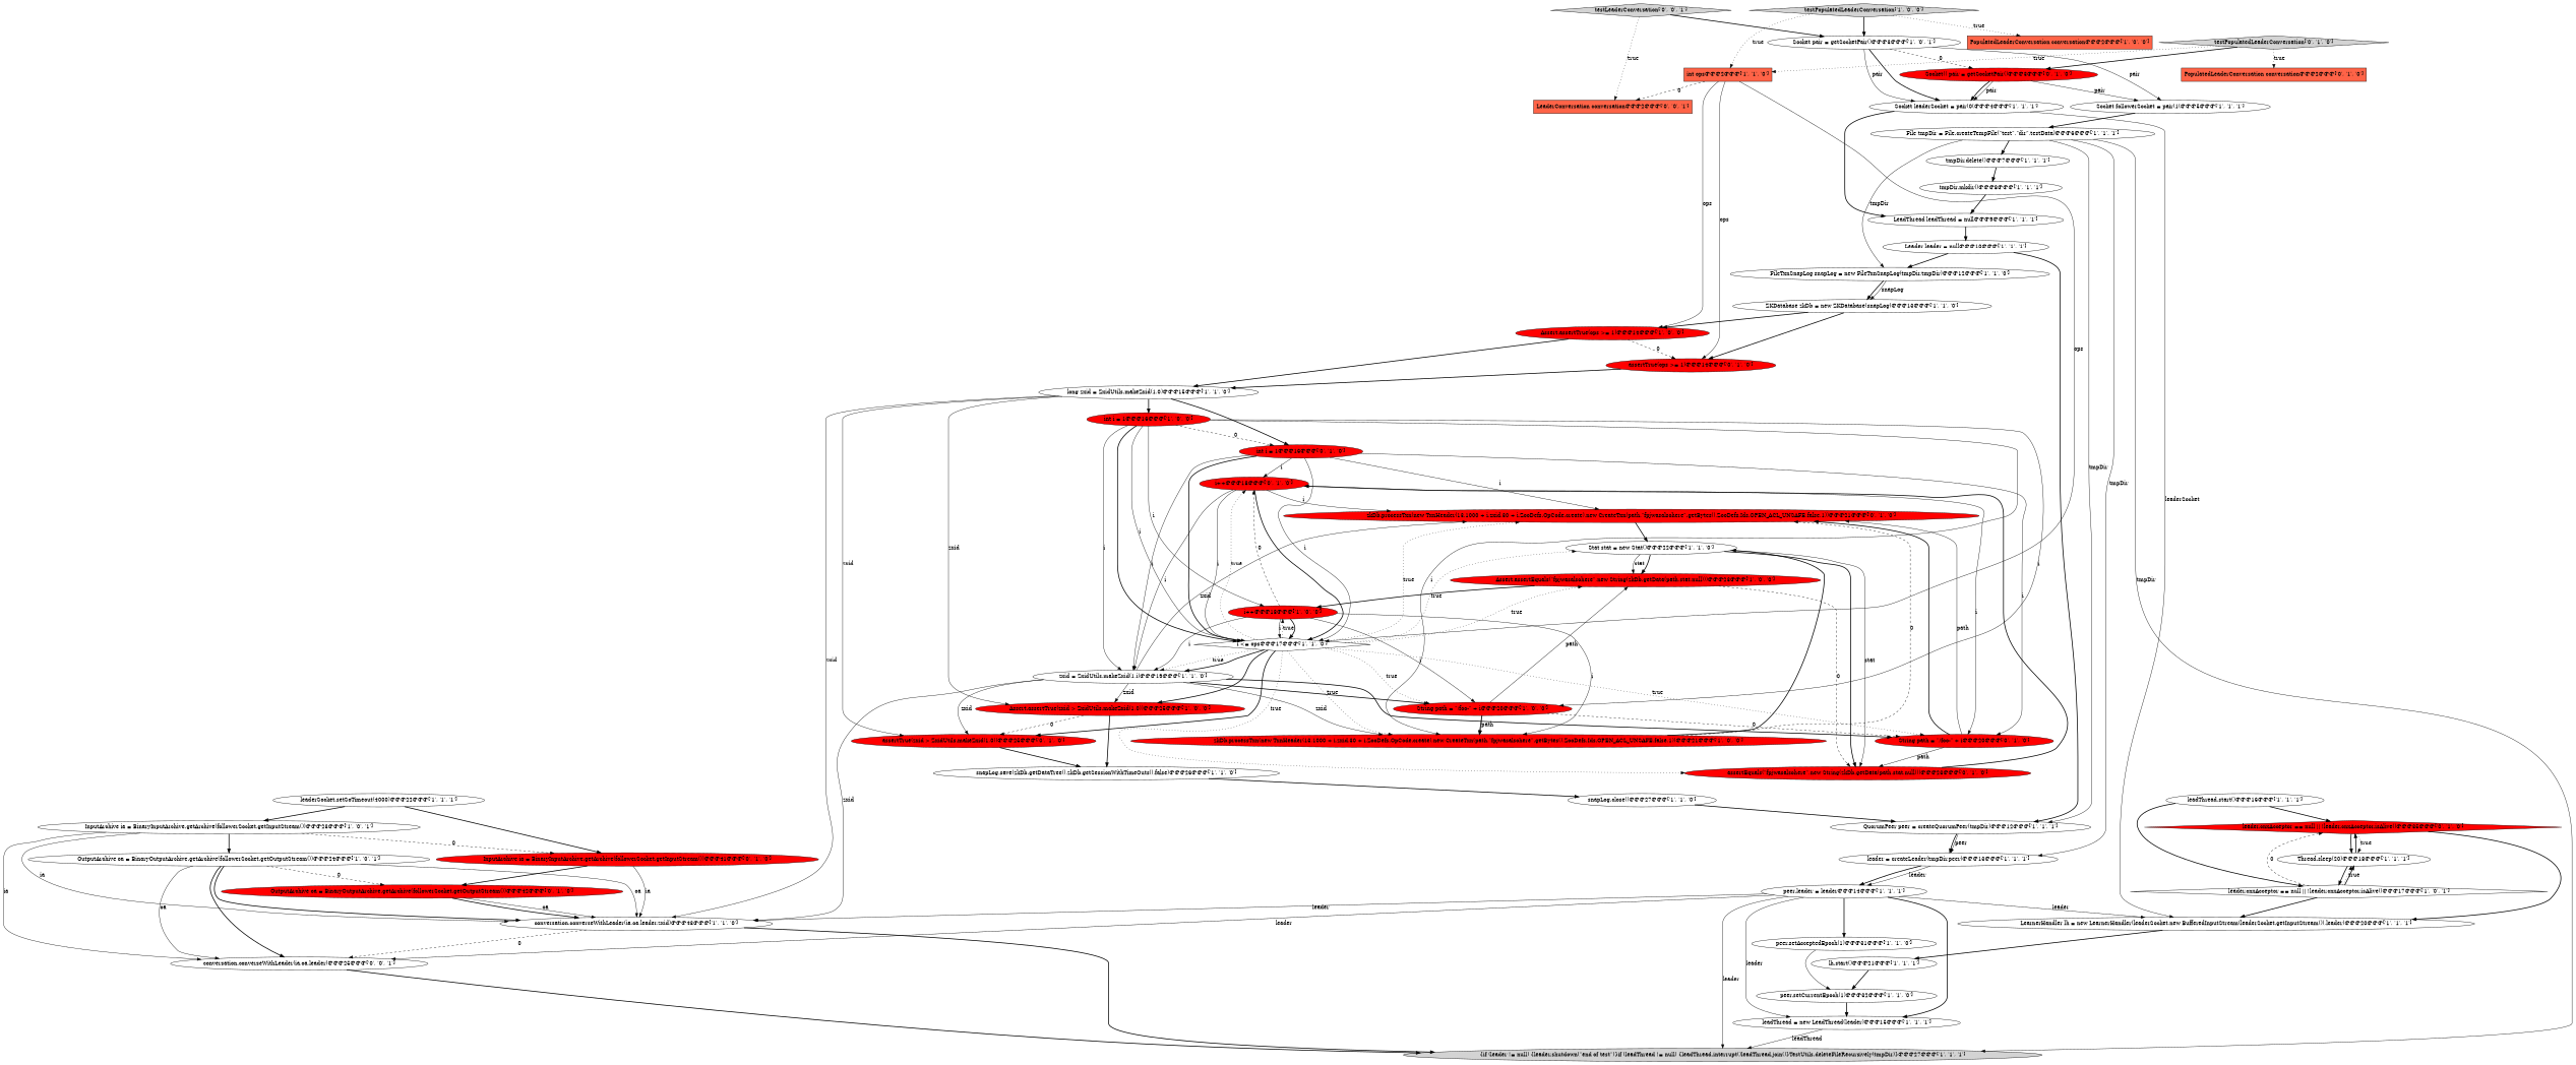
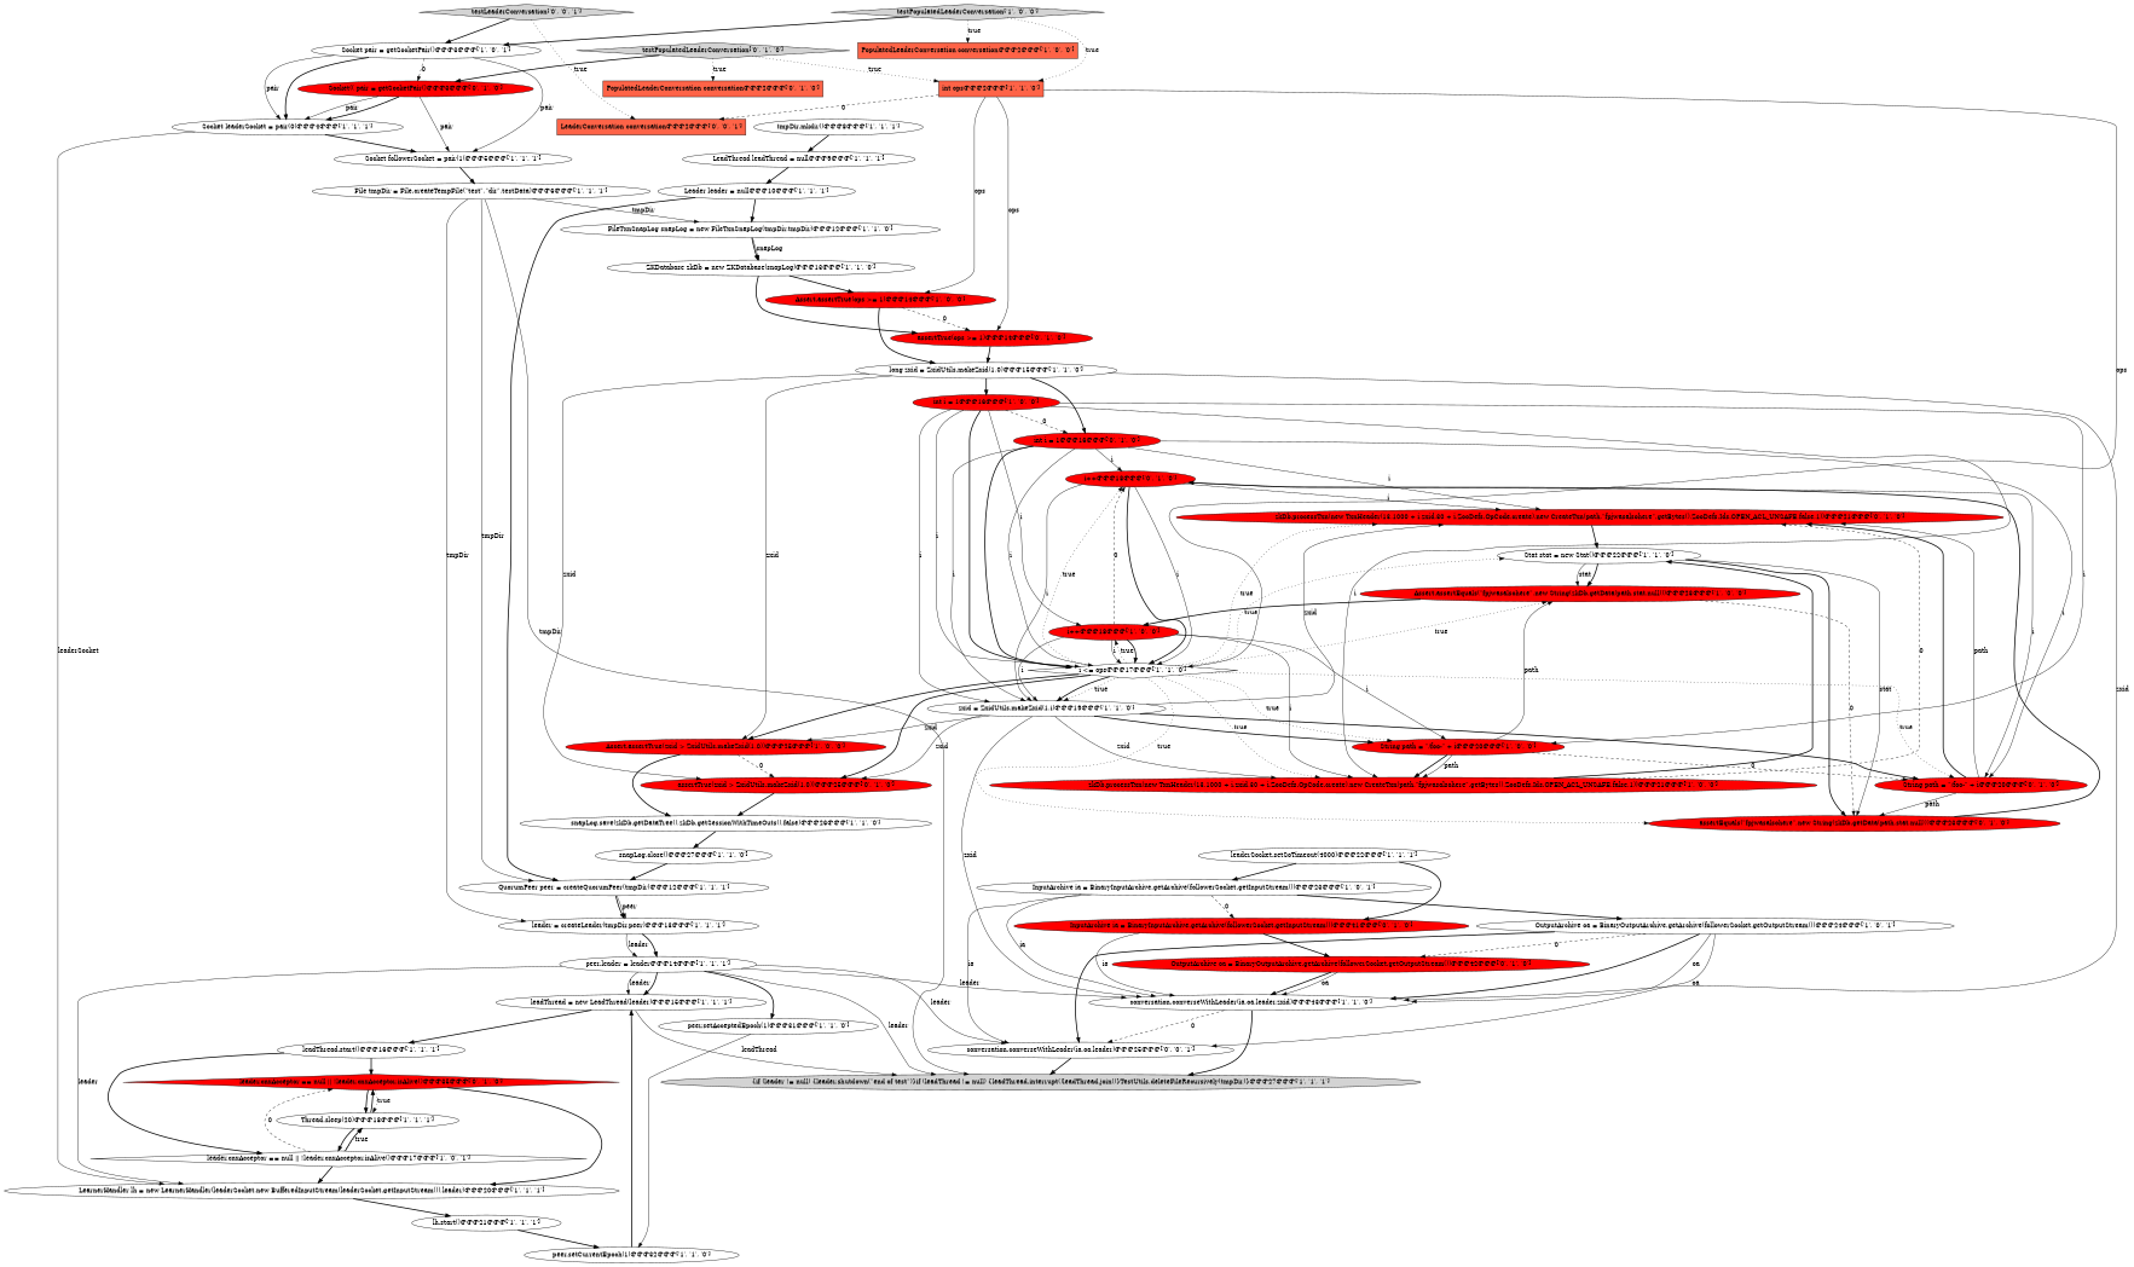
  digraph {
    node [fillcolor=white shape=ellipse style=filled]
    edge [style=bold]
    n1 [label="File tmpDir = File.createTempFile(\"test\",\"dir\",testData)@@@6@@@['1', '1', '1']"]
    n2 [label="FileTxnSnapLog snapLog = new FileTxnSnapLog(tmpDir,tmpDir)@@@12@@@['1', '1', '0']"]
    n3 [label="leader = createLeader(tmpDir,peer)@@@13@@@['1', '1', '1']"]
-   n4 [label="tmpDir.delete()@@@7@@@['1', '1', '1']"]
    n5 [label="QuorumPeer peer = createQuorumPeer(tmpDir)@@@12@@@['1', '1', '1']"]
    n6 [fillcolor=lightgray label="{if (leader != null) {leader.shutdown(\"end of test\")}if (leadThread != null) {leadThread.interrupt()leadThread.join()}TestUtils.deleteFileRecursively(tmpDir)}@@@27@@@['1', '1', '1']"]
    n7 [label="ZKDatabase zkDb = new ZKDatabase(snapLog)@@@13@@@['1', '1', '0']"]
    n8 [label="peer.leader = leader@@@14@@@['1', '1', '1']"]
    n9 [label="tmpDir.mkdir()@@@8@@@['1', '1', '1']"]
    n10 [fillcolor=red label="i++@@@18@@@['0', '1', '0']"]
    n11 [fillcolor=red label="zkDb.processTxn(new TxnHeader(13,1000 + i,zxid,30 + i,ZooDefs.OpCode.create),new CreateTxn(path,\"fpjwasalsohere\".getBytes(),ZooDefs.Ids.OPEN_ACL_UNSAFE,false,1))@@@21@@@['0', '1', '0']"]
    n12 [fillcolor=red label="String path = \"/foo-\" + i@@@20@@@['0', '1', '0']"]
    n13 [label="zxid = ZxidUtils.makeZxid(1,i)@@@19@@@['1', '1', '0']"]
    n14 [label="i <= ops@@@17@@@['1', '1', '0']" shape=diamond]
    n15 [label="Stat stat = new Stat()@@@22@@@['1', '1', '0']"]
    n16 [fillcolor=red label="assertEquals(\"fpjwasalsohere\",new String(zkDb.getData(path,stat,null)))@@@23@@@['0', '1', '0']"]
    n17 [label="conversation.converseWithLeader(ia,oa,leader,zxid)@@@43@@@['1', '1', '0']"]
    n18 [fillcolor=red label="String path = \"/foo-\" + i@@@20@@@['1', '0', '0']"]
    n19 [fillcolor=red label="zkDb.processTxn(new TxnHeader(13,1000 + i,zxid,30 + i,ZooDefs.OpCode.create),new CreateTxn(path,\"fpjwasalsohere\".getBytes(),ZooDefs.Ids.OPEN_ACL_UNSAFE,false,1))@@@21@@@['1', '0', '0']"]
    n20 [fillcolor=red label="assertTrue(zxid > ZxidUtils.makeZxid(1,0))@@@25@@@['0', '1', '0']"]
    n21 [fillcolor=red label="Assert.assertTrue(zxid > ZxidUtils.makeZxid(1,0))@@@25@@@['1', '0', '0']"]
    n22 [fillcolor=red label="Assert.assertEquals(\"fpjwasalsohere\",new String(zkDb.getData(path,stat,null)))@@@23@@@['1', '0', '0']"]
    n23 [fillcolor=red label="i++@@@18@@@['1', '0', '0']"]
    n24 [label="Leader leader = null@@@10@@@['1', '1', '1']"]
    n25 [label="InputArchive ia = BinaryInputArchive.getArchive(followerSocket.getInputStream())@@@23@@@['1', '0', '1']"]
    n26 [label="OutputArchive oa = BinaryOutputArchive.getArchive(followerSocket.getOutputStream())@@@24@@@['1', '0', '1']"]
    n27 [fillcolor=red label="InputArchive ia = BinaryInputArchive.getArchive(followerSocket.getInputStream())@@@41@@@['0', '1', '0']"]
    n28 [label="conversation.converseWithLeader(ia,oa,leader)@@@25@@@['0', '0', '1']"]
    n29 [fillcolor=red label="OutputArchive oa = BinaryOutputArchive.getArchive(followerSocket.getOutputStream())@@@42@@@['0', '1', '0']"]
    n30 [fillcolor=tomato label="PopulatedLeaderConversation conversation@@@2@@@['0', '1', '0']" shape=box]
    n31 [fillcolor=red label="int i = 1@@@16@@@['0', '1', '0']"]
    n32 [fillcolor=red label="assertTrue(ops >= 1)@@@14@@@['0', '1', '0']"]
    n33 [label="long zxid = ZxidUtils.makeZxid(1,0)@@@15@@@['1', '1', '0']"]
    n34 [fillcolor=red label="int i = 1@@@16@@@['1', '0', '0']"]
    n35 [label="Socket followerSocket = pair(1(@@@5@@@['1', '1', '1']"]
    n36 [label="snapLog.save(zkDb.getDataTree(),zkDb.getSessionWithTimeOuts(),false)@@@26@@@['1', '1', '0']"]
    n37 [label="snapLog.close()@@@27@@@['1', '1', '0']"]
    n38 [label="leaderSocket.setSoTimeout(4000)@@@22@@@['1', '1', '1']"]
    n39 [fillcolor=red label="Assert.assertTrue(ops >= 1)@@@14@@@['1', '0', '0']"]
    n40 [label="leadThread = new LeadThread(leader)@@@15@@@['1', '1', '1']"]
    n41 [label="leadThread.start()@@@16@@@['1', '1', '1']"]
    n42 [fillcolor=red label="leader.cnxAcceptor == null || !leader.cnxAcceptor.isAlive()@@@35@@@['0', '1', '0']" shape=diamond]
    n43 [label="leader.cnxAcceptor == null || !leader.cnxAcceptor.isAlive()@@@17@@@['1', '0', '1']" shape=diamond]
    n44 [label="peer.setAcceptedEpoch(1)@@@31@@@['1', '1', '0']"]
    n45 [label="peer.setCurrentEpoch(1)@@@32@@@['1', '1', '0']"]
    n46 [label="LeadThread leadThread = null@@@9@@@['1', '1', '1']"]
    n47 [fillcolor=red label="Socket(( pair = getSocketPair()@@@3@@@['0', '1', '0']"]
    n48 [label="Socket leaderSocket = pair(0(@@@4@@@['1', '1', '1']"]
    n49 [label="LearnerHandler lh = new LearnerHandler(leaderSocket,new BufferedInputStream(leaderSocket.getInputStream()),leader)@@@20@@@['1', '1', '1']"]
    n50 [fillcolor=lightgray label="testLeaderConversation['0', '0', '1']" shape=diamond]
    n51 [fillcolor=tomato label="LeaderConversation conversation@@@2@@@['0', '0', '1']" shape=box]
    n52 [label="Socket pair = getSocketPair()@@@3@@@['1', '0', '1']"]
    n53 [label="lh.start()@@@21@@@['1', '1', '1']"]
    n54 [fillcolor=lightgray label="testPopulatedLeaderConversation['0', '1', '0']" shape=diamond]
    n55 [fillcolor=tomato label="int ops@@@2@@@['1', '1', '0']" shape=box]
    n56 [fillcolor=lightgray label="testPopulatedLeaderConversation['1', '0', '0']" shape=diamond]
    n57 [fillcolor=tomato label="PopulatedLeaderConversation conversation@@@2@@@['1', '0', '0']" shape=box]
    n58 [label="Thread.sleep(20)@@@18@@@['1', '1', '1']"]
    n1 -> n2 [label=tmpDir style=solid]
    n1 -> n3 [label=tmpDir style=solid]
-   n1 -> n4
    n1 -> n5 [label=tmpDir style=solid]
    n1 -> n6 [label=tmpDir style=solid]
    n2 -> n7
    n2 -> n7 [label=snapLog style=solid]
    n3 -> n8
    n3 -> n8 [label=leader style=solid]
-   n4 -> n9
    n5 -> n3
    n5 -> n3 [label=peer style=solid]
    n7 -> n32
    n7 -> n39
    n8 -> n6 [label=leader style=solid]
    n8 -> n17 [label=leader style=solid]
    n8 -> n28 [label=leader style=solid]
    n8 -> n40
    n8 -> n40 [label=leader style=solid]
    n8 -> n44
    n8 -> n49 [label=leader style=solid]
    n9 -> n46
    n10 -> n11 [label=i style=solid]
    n10 -> n12 [label=i style=solid]
    n10 -> n13 [label=i style=solid]
    n10 -> n14
    n10 -> n14 [label=i style=solid]
    n11 -> n15
    n12 -> n11
    n12 -> n11 [label=path style=solid]
    n12 -> n16 [label=path style=solid]
    n13 -> n11 [label=zxid style=solid]
    n13 -> n12
    n13 -> n17 [label=zxid style=solid]
    n13 -> n18
    n13 -> n19 [label=zxid style=solid]
    n13 -> n20 [label=zxid style=solid]
    n13 -> n21 [label=zxid style=solid]
    n14 -> n10 [label=true style=dotted]
    n14 -> n11 [label=true style=dotted]
    n14 -> n12 [label=true style=dotted]
    n14 -> n13 [label=true style=dotted]
    n14 -> n13
    n14 -> n15 [label=true style=dotted]
    n14 -> n16 [label=true style=dotted]
    n14 -> n18 [label=true style=dotted]
    n14 -> n19 [label=true style=dotted]
    n14 -> n20
    n14 -> n21
    n14 -> n22 [label=true style=dotted]
    n14 -> n23 [label=true style=dotted]
    n15 -> n16
    n15 -> n16 [label=stat style=solid]
    n15 -> n22
    n15 -> n22 [label=stat style=solid]
    n16 -> n10
    n17 -> n6
    n17 -> n28 [label=0 style=dashed]
    n18 -> n12 [label=0 style=dashed]
    n18 -> n19
    n18 -> n19 [label=path style=solid]
    n18 -> n22 [label=path style=solid]
    n19 -> n11 [label=0 style=dashed]
    n19 -> n15
    n20 -> n36
    n21 -> n20 [label=0 style=dashed]
    n21 -> n36
    n22 -> n16 [label=0 style=dashed]
    n22 -> n23
    n23 -> n10 [label=0 style=dashed]
    n23 -> n13 [label=i style=solid]
    n23 -> n14 [label=i style=solid]
    n23 -> n14
    n23 -> n18 [label=i style=solid]
    n23 -> n19 [label=i style=solid]
    n24 -> n2
    n24 -> n5
    n25 -> n17 [label=ia style=solid]
    n25 -> n26
    n25 -> n27 [label=0 style=dashed]
    n25 -> n28 [label=ia style=solid]
    n26 -> n17 [label=oa style=solid]
    n26 -> n17
    n26 -> n28 [label=oa style=solid]
    n26 -> n28
    n26 -> n29 [label=0 style=dashed]
    n27 -> n17 [label=ia style=solid]
    n27 -> n29
    n28 -> n6
    n29 -> n17
    n29 -> n17 [label=oa style=solid]
    n31 -> n10 [label=i style=solid]
    n31 -> n11 [label=i style=solid]
    n31 -> n12 [label=i style=solid]
    n31 -> n13 [label=i style=solid]
    n31 -> n14
    n31 -> n14 [label=i style=solid]
    n32 -> n33
    n33 -> n17 [label=zxid style=solid]
    n33 -> n20 [label=zxid style=solid]
    n33 -> n21 [label=zxid style=solid]
    n33 -> n31
    n33 -> n34
    n34 -> n13 [label=i style=solid]
    n34 -> n14 [label=i style=solid]
    n34 -> n14
    n34 -> n18 [label=i style=solid]
    n34 -> n19 [label=i style=solid]
    n34 -> n23 [label=i style=solid]
    n34 -> n31 [label=0 style=dashed]
    n35 -> n1
    n36 -> n37
    n37 -> n5
    n38 -> n25
    n38 -> n27
    n39 -> n32 [label=0 style=dashed]
    n39 -> n33
    n40 -> n6 [label=leadThread style=solid]
+   n40 -> n41
    n41 -> n42
    n41 -> n43
    n42 -> n49
    n42 -> n58 [label=true style=dotted]
    n42 -> n58
    n43 -> n42 [label=0 style=dashed]
    n43 -> n49
    n43 -> n58
    n43 -> n58 [label=true style=dotted]
    n44 -> n45 [style=solid]
    n45 -> n40
    n46 -> n24
    n47 -> n35 [label=pair style=solid]
    n47 -> n48
    n47 -> n48 [label=pair style=solid]
-   n48 -> n46
+   n48 -> n35
    n48 -> n49 [label=leaderSocket style=solid]
    n49 -> n53
    n50 -> n51 [label=true style=dotted]
    n50 -> n52
    n52 -> n35 [label=pair style=solid]
    n52 -> n47 [label=0 style=dashed]
    n52 -> n48 [label=pair style=solid]
    n52 -> n48
    n53 -> n45
    n54 -> n30 [label=true style=dotted]
    n54 -> n47
    n54 -> n55 [label=true style=dotted]
    n55 -> n14 [label=ops style=solid]
    n55 -> n32 [label=ops style=solid]
    n55 -> n39 [label=ops style=solid]
    n55 -> n51 [label=0 style=dashed]
    n56 -> n52
    n56 -> n55 [label=true style=dotted]
    n56 -> n57 [label=true style=dotted]
    n58 -> n42
    n58 -> n43
  }
